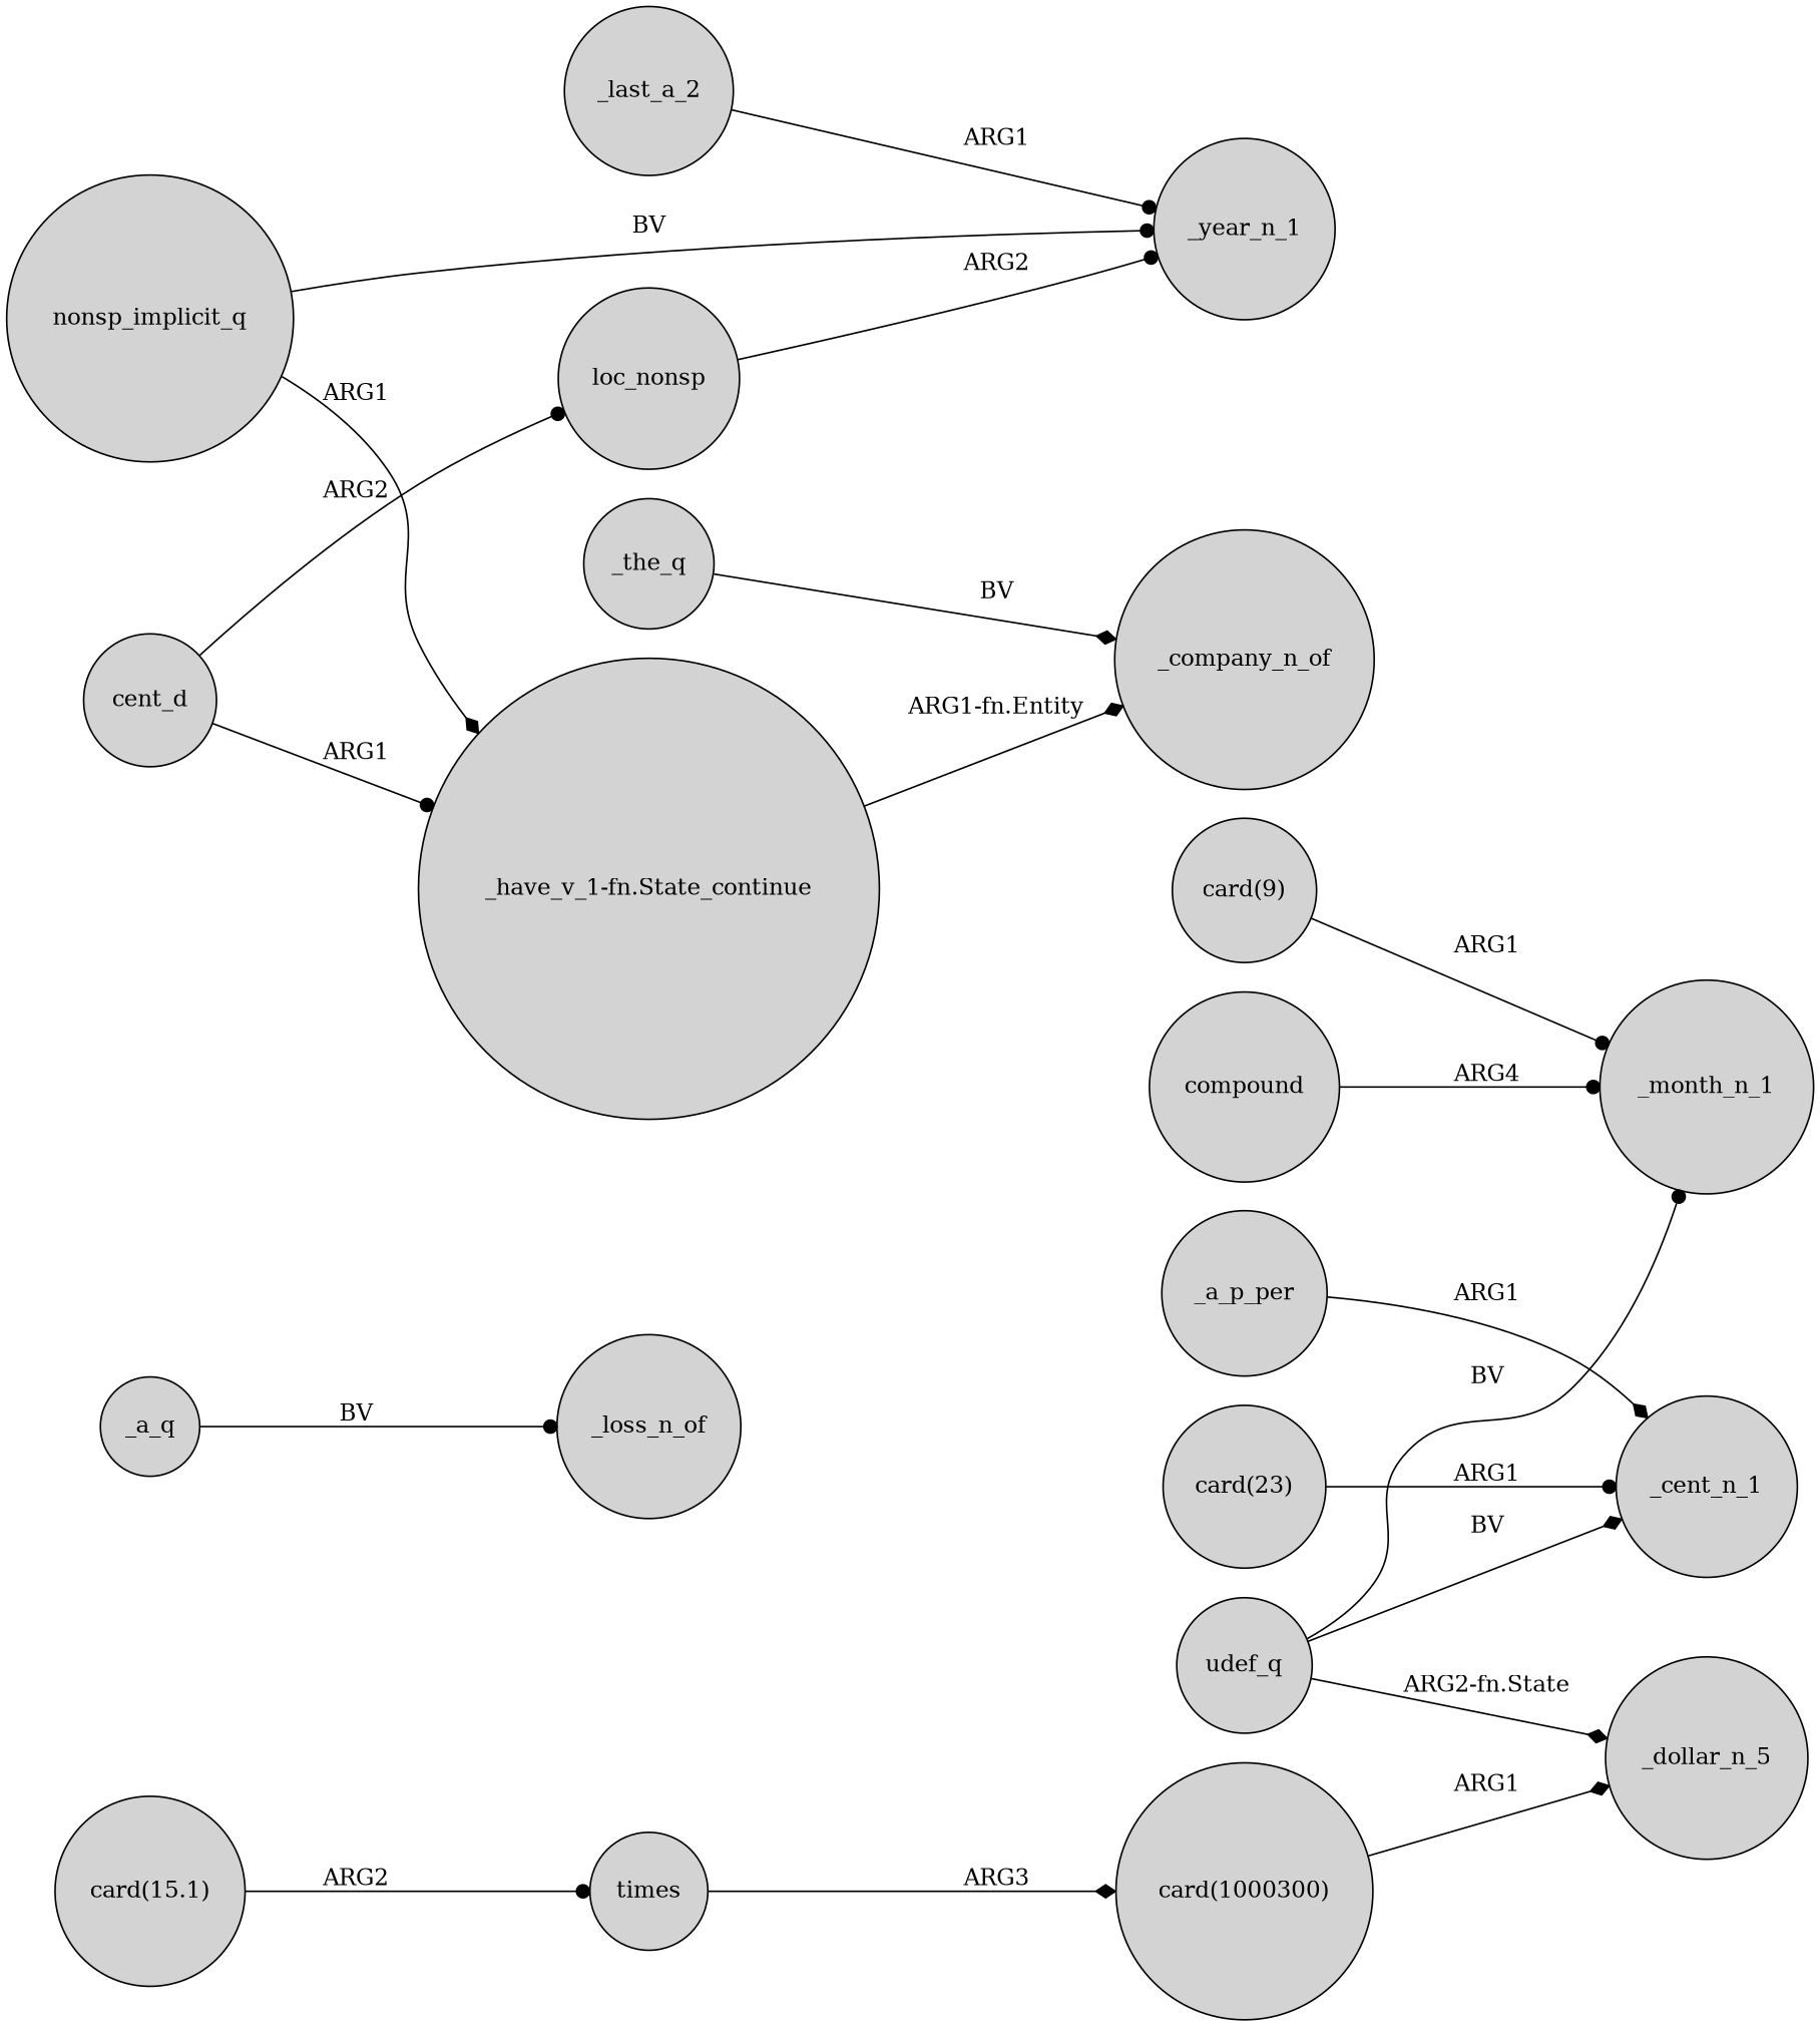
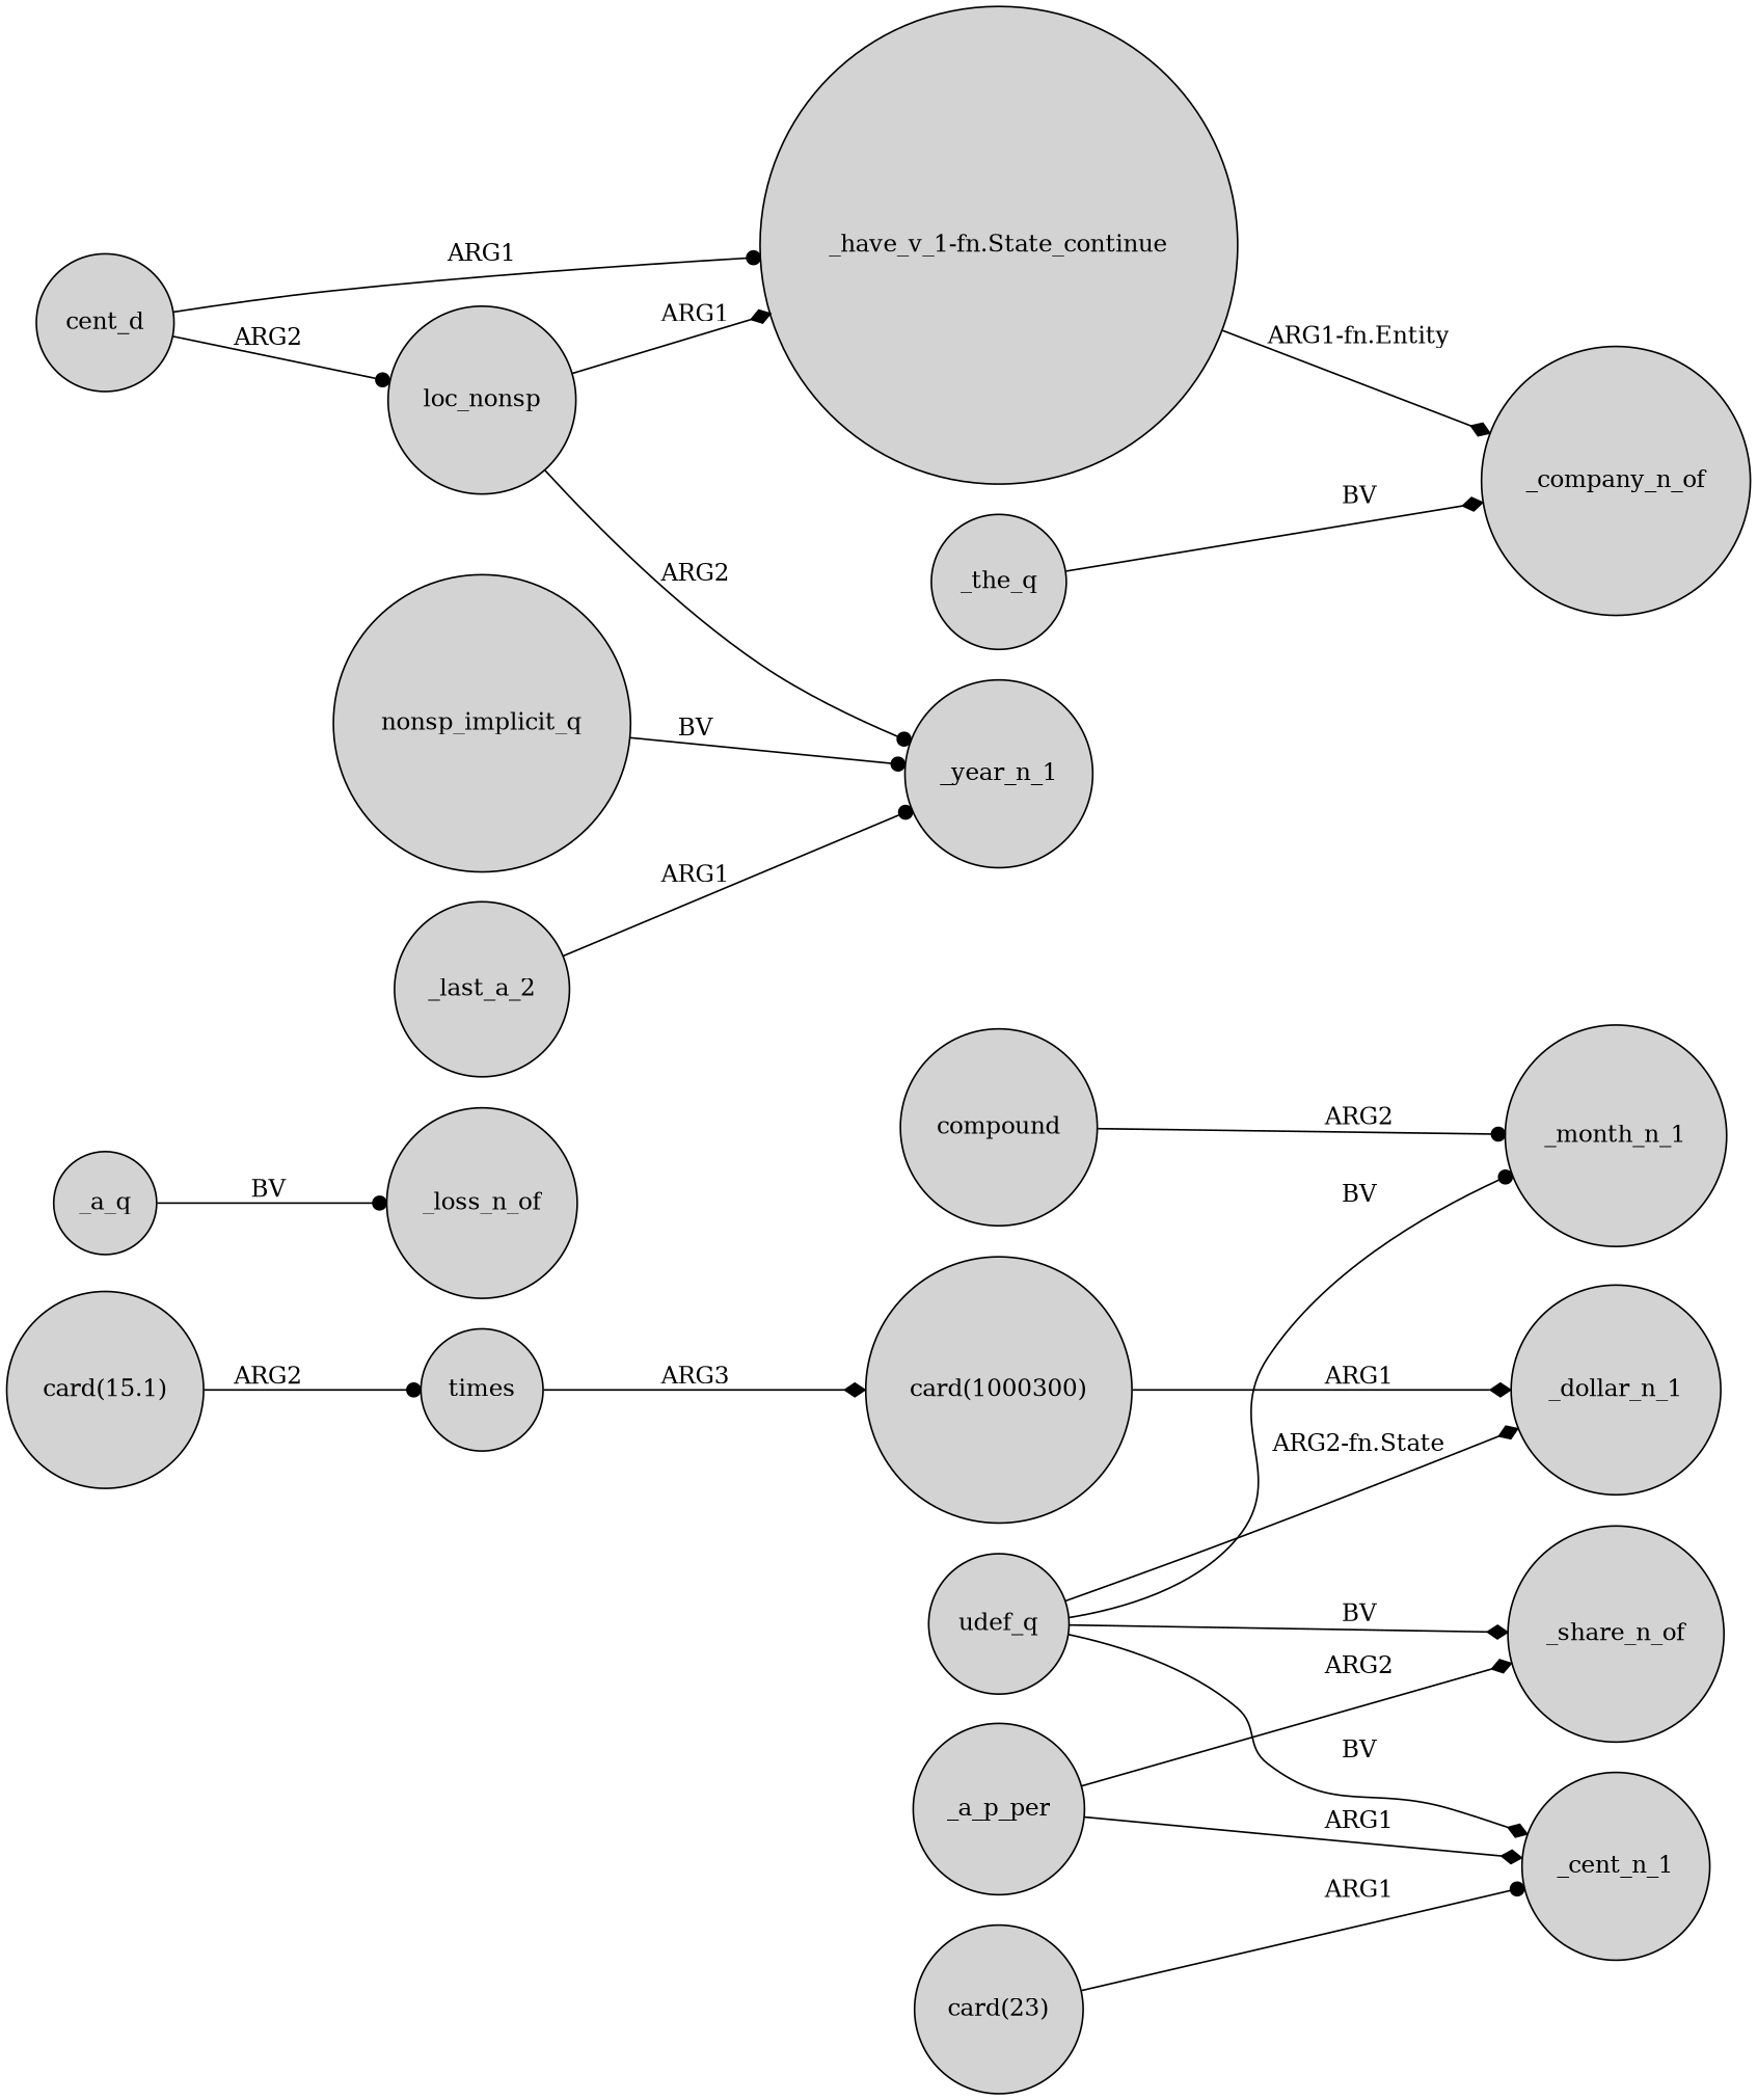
  digraph {
    rankdir=LR
    node [shape=circle style=filled]
    edge [arrowhead=dot]
    udef_q
    _month_n_1
    _cent_n_1
-   _dollar_n_1 [label=_dollar_n_5]
+   _share_n_of
+   _dollar_n_1
    _a_q
    _loss_n_of
    _a_p_per
    n9 [label=nonsp_implicit_q]
    _year_n_1
    n11 [label="card(1000300)"]
    times
    "card(15.1)"
    n14 [label=cent_d]
    loc_nonsp
    "_have_v_1-fn.State_continue"
    _company_n_of
    compound
    n19 [label=_last_a_2]
-   "card(9)"
    "card(23)"
    _the_q
    udef_q -> _month_n_1 [label=BV]
    udef_q -> _cent_n_1 [arrowhead=diamond label=BV]
+   udef_q -> _share_n_of [arrowhead=diamond label=BV]
    udef_q -> _dollar_n_1 [arrowhead=diamond label="ARG2-fn.State"]
    _a_q -> _loss_n_of [label=BV]
    _a_p_per -> _cent_n_1 [arrowhead=diamond label=ARG1]
+   _a_p_per -> _share_n_of [arrowhead=diamond label=ARG2]
    n9 -> _year_n_1 [label=BV]
    n11 -> _dollar_n_1 [arrowhead=diamond label=ARG1]
    times -> n11 [arrowhead=diamond label=ARG3]
    "card(15.1)" -> times [label=ARG2]
    n14 -> loc_nonsp [label=ARG2]
    n14 -> "_have_v_1-fn.State_continue" [label=ARG1]
    loc_nonsp -> _year_n_1 [label=ARG2]
-   n9 -> "_have_v_1-fn.State_continue" [arrowhead=diamond label=ARG1]
+   loc_nonsp -> "_have_v_1-fn.State_continue" [arrowhead=diamond label=ARG1]
    "_have_v_1-fn.State_continue" -> _company_n_of [arrowhead=diamond label="ARG1-fn.Entity"]
-   compound -> _month_n_1 [label=ARG4]
+   compound -> _month_n_1 [label=ARG2]
    n19 -> _year_n_1 [label=ARG1]
-   "card(9)" -> _month_n_1 [label=ARG1]
    "card(23)" -> _cent_n_1 [label=ARG1]
    _the_q -> _company_n_of [arrowhead=diamond label=BV]
  }
